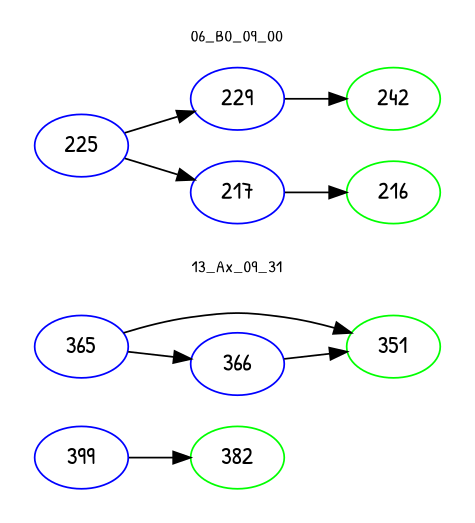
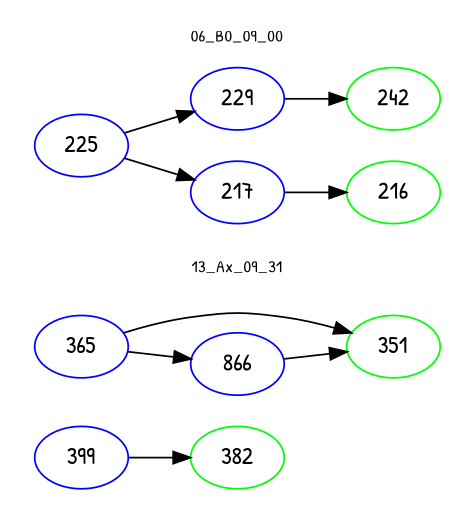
  digraph {
    fontname="Patrick Hand"
    rankdir=LR
    node [color=blue fontname="Patrick Hand"]
    edge [color=black fontname="Patrick Hand"]
    n1 [label=365]
-   n2 [label=366]
+   n2 [label=866]
    n3 [label=399]
    n4 [color=green label=351]
    n5 [color=green label=382]
    n6 [label=225]
    n7 [label=217]
    n8 [label=229]
    n9 [color=green label=216]
    n10 [color=green label=242]
    subgraph cluster_1 {
      color=white
      fontsize=10
      label="13_Ax_09_31"
      n1
      n2
      n3
      n4
      n5
    }
    subgraph cluster_2 {
      color=white
      fontsize=10
      label="06_B0_09_00"
      n6
      n7
      n8
      n9
      n10
    }
    n1 -> n2
    n1 -> n4
    n2 -> n4
    n3 -> n5
    n6 -> n7
    n6 -> n8
    n7 -> n9
    n8 -> n10
  }
